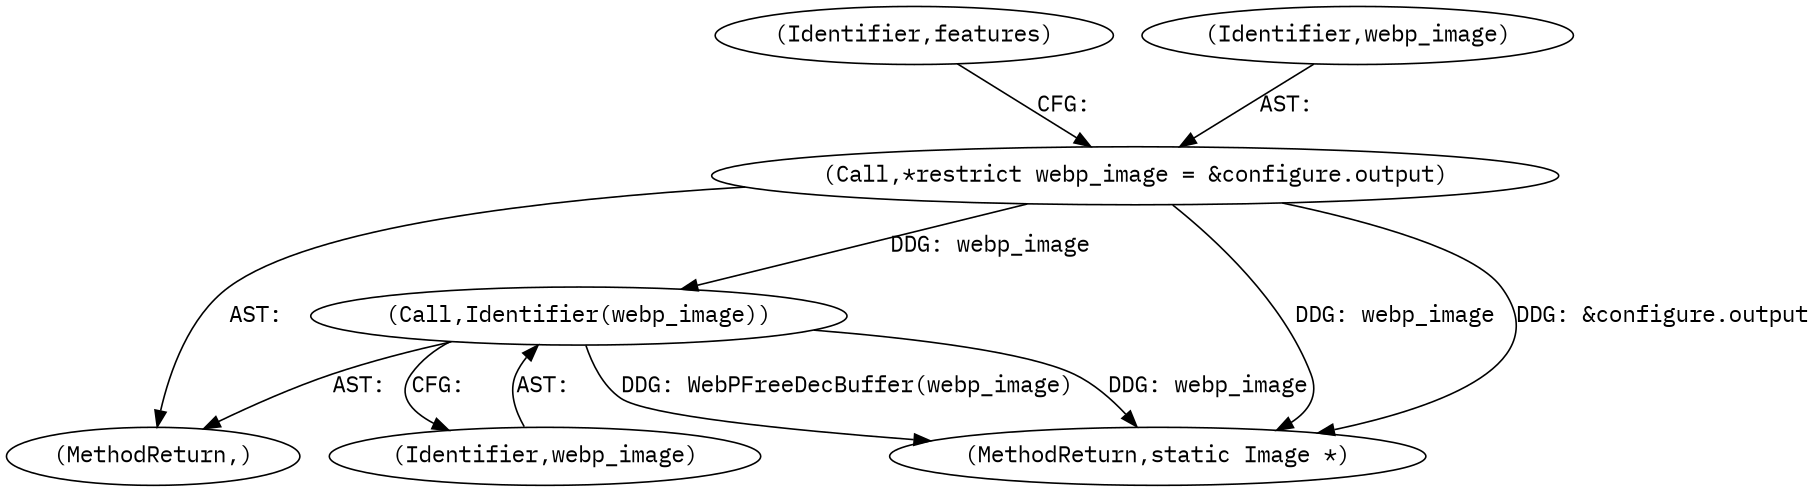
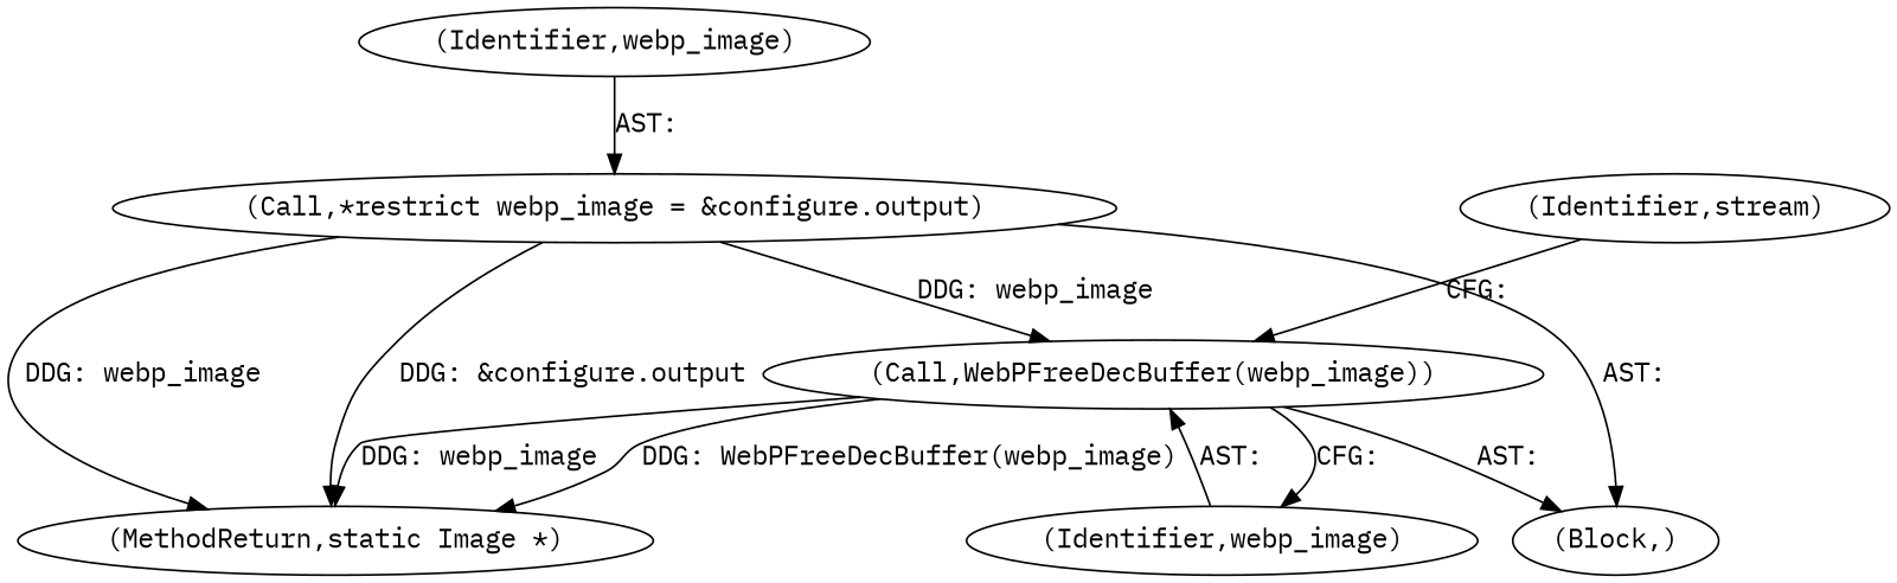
  digraph {
    fontname="IBM Plex Mono"
    node [fontname="IBM Plex Mono"]
    edge [fontname="IBM Plex Mono"]
-   n1 [label="(Call,Identifier(webp_image))"]
-   n2 [label="(MethodReturn,)"]
+   n1 [label="(Call,WebPFreeDecBuffer(webp_image))"]
+   n2 [label="(Block,)"]
    n3 [label="(MethodReturn,static Image *)"]
    n4 [label="(Identifier,webp_image)"]
    n5 [label="(Call,*restrict webp_image = &configure.output)"]
-   n7 [label="(Identifier,features)"]
+   n6 [label="(Identifier,stream)"]
    n8 [label="(Identifier,webp_image)"]
    n1 -> n2 [label="AST: "]
    n1 -> n3 [label="DDG: WebPFreeDecBuffer(webp_image)"]
    n1 -> n3 [label="DDG: webp_image"]
    n1 -> n4 [label="CFG: "]
    n4 -> n1 [label="AST: "]
    n5 -> n1 [label="DDG: webp_image"]
    n5 -> n2 [label="AST: "]
    n5 -> n3 [label="DDG: webp_image"]
    n5 -> n3 [label="DDG: &configure.output"]
-   n7 -> n5 [label="CFG: "]
+   n6 -> n1 [label="CFG: "]
    n8 -> n5 [label="AST: "]
  }
